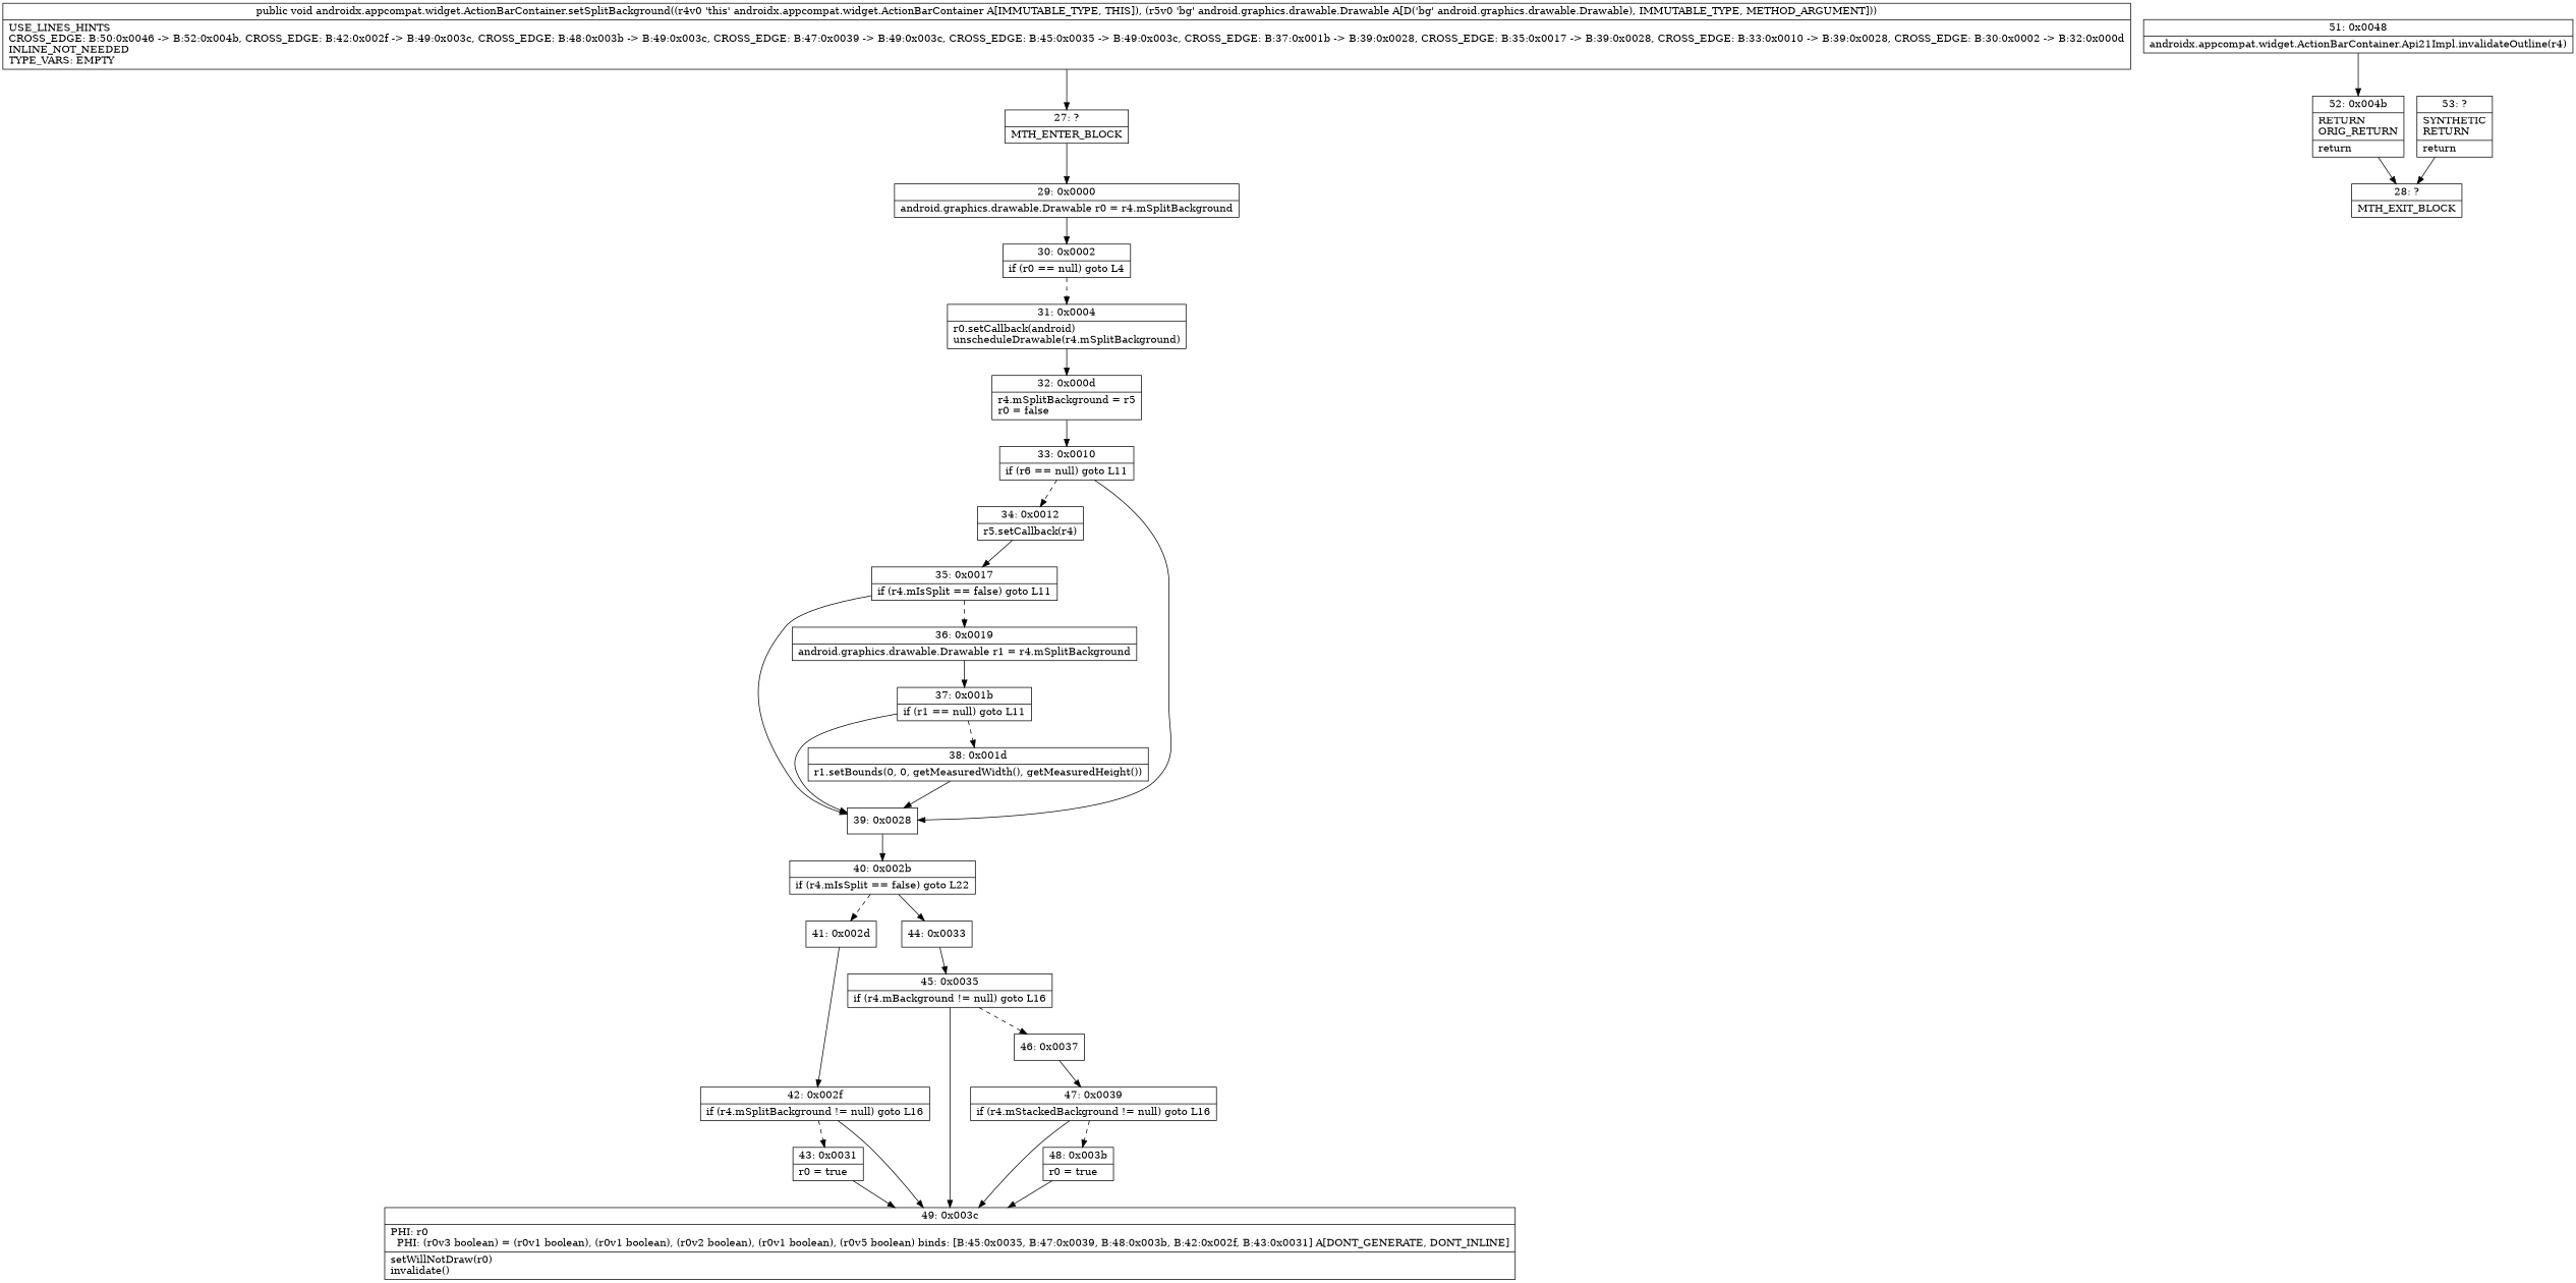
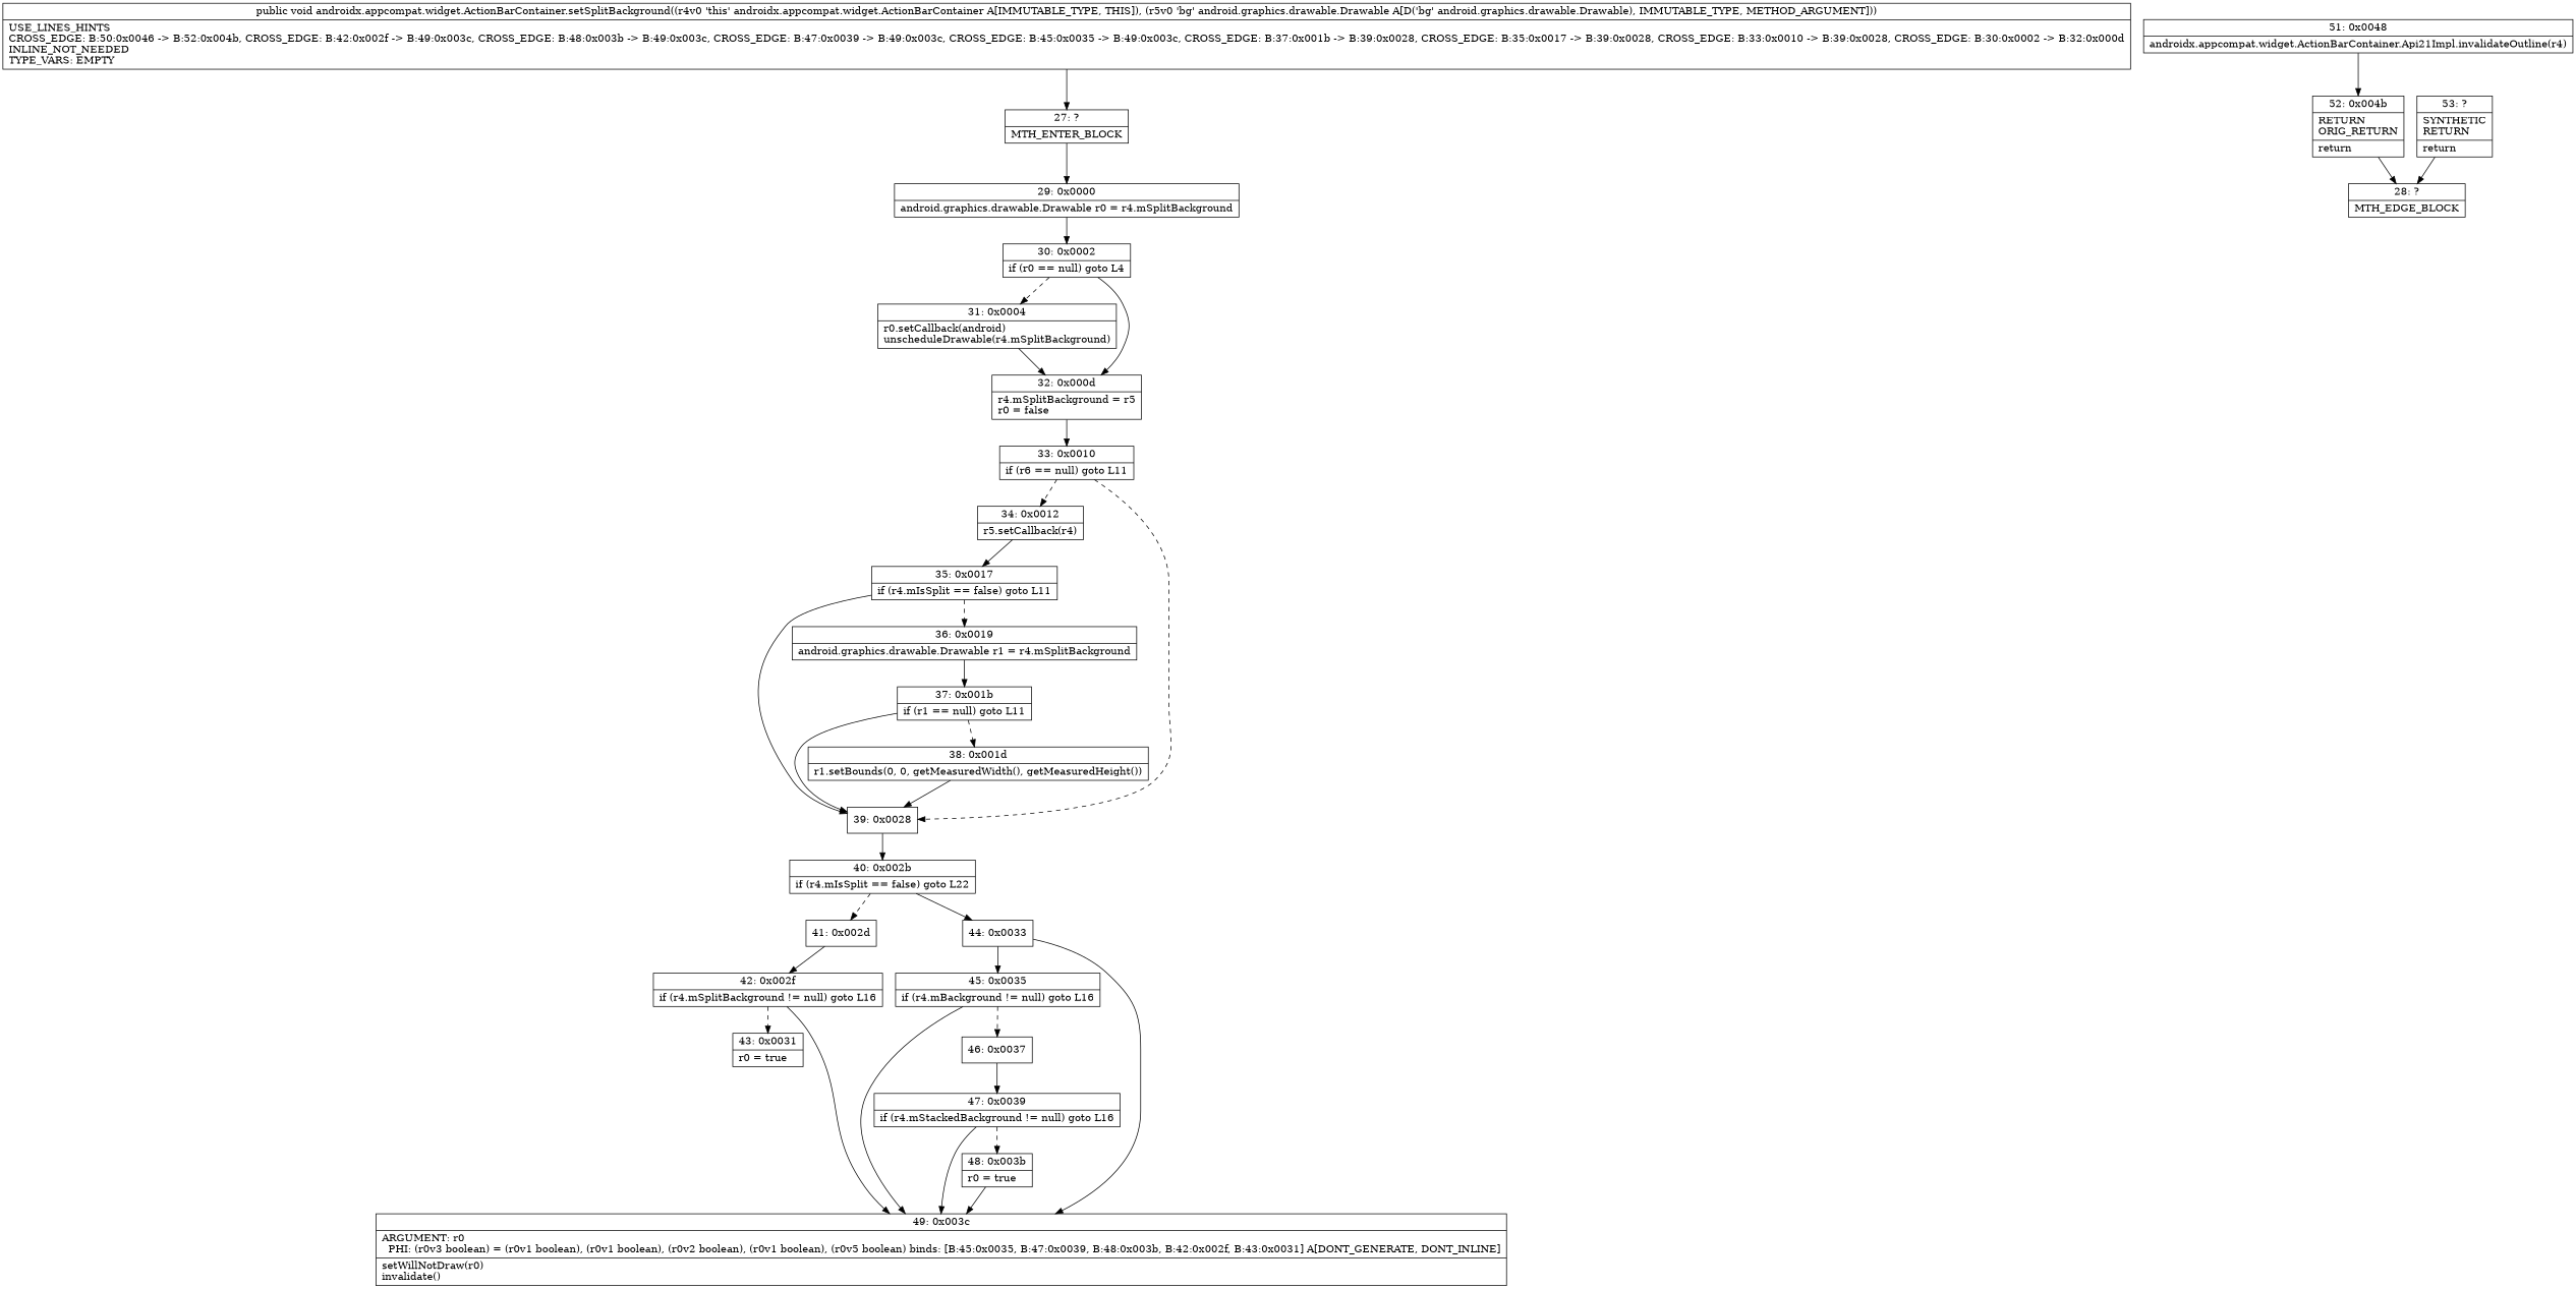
  digraph {
    node [shape=record]
    n1 [label="{27\:\ ?|MTH_ENTER_BLOCK\l}"]
    n2 [label="{29\:\ 0x0000|android.graphics.drawable.Drawable r0 = r4.mSplitBackground\l}"]
    n3 [label="{30\:\ 0x0002|if (r0 == null) goto L4\l}"]
    n4 [label="{31\:\ 0x0004|r0.setCallback(android)\lunscheduleDrawable(r4.mSplitBackground)\l}"]
    n5 [label="{32\:\ 0x000d|r4.mSplitBackground = r5\lr0 = false\l}"]
    n6 [label="{33\:\ 0x0010|if (r6 == null) goto L11\l}"]
    n7 [label="{34\:\ 0x0012|r5.setCallback(r4)\l}"]
    n8 [label="{39\:\ 0x0028}"]
    n9 [label="{35\:\ 0x0017|if (r4.mIsSplit == false) goto L11\l}"]
    n10 [label="{40\:\ 0x002b|if (r4.mIsSplit == false) goto L22\l}"]
    n11 [label="{36\:\ 0x0019|android.graphics.drawable.Drawable r1 = r4.mSplitBackground\l}"]
    n12 [label="{37\:\ 0x001b|if (r1 == null) goto L11\l}"]
    n13 [label="{38\:\ 0x001d|r1.setBounds(0, 0, getMeasuredWidth(), getMeasuredHeight())\l}"]
    n14 [label="{41\:\ 0x002d}"]
    n15 [label="{44\:\ 0x0033}"]
    n16 [label="{42\:\ 0x002f|if (r4.mSplitBackground != null) goto L16\l}"]
    n17 [label="{45\:\ 0x0035|if (r4.mBackground != null) goto L16\l}"]
    n18 [label="{43\:\ 0x0031|r0 = true\l}"]
-   n19 [label="{49\:\ 0x003c|PHI: r0 \l  PHI: (r0v3 boolean) = (r0v1 boolean), (r0v1 boolean), (r0v2 boolean), (r0v1 boolean), (r0v5 boolean) binds: [B:45:0x0035, B:47:0x0039, B:48:0x003b, B:42:0x002f, B:43:0x0031] A[DONT_GENERATE, DONT_INLINE]\l|setWillNotDraw(r0)\linvalidate()\l}"]
+   n19 [label="{49\:\ 0x003c|ARGUMENT: r0 \l  PHI: (r0v3 boolean) = (r0v1 boolean), (r0v1 boolean), (r0v2 boolean), (r0v1 boolean), (r0v5 boolean) binds: [B:45:0x0035, B:47:0x0039, B:48:0x003b, B:42:0x002f, B:43:0x0031] A[DONT_GENERATE, DONT_INLINE]\l|setWillNotDraw(r0)\linvalidate()\l}"]
    n20 [label="{51\:\ 0x0048|androidx.appcompat.widget.ActionBarContainer.Api21Impl.invalidateOutline(r4)\l}"]
    n21 [label="{52\:\ 0x004b|RETURN\lORIG_RETURN\l|return\l}"]
    n22 [label="{53\:\ ?|SYNTHETIC\lRETURN\l|return\l}"]
-   n23 [label="{28\:\ ?|MTH_EXIT_BLOCK\l}"]
+   n23 [label="{28\:\ ?|MTH_EDGE_BLOCK\l}"]
    n24 [label="{46\:\ 0x0037}"]
    n25 [label="{47\:\ 0x0039|if (r4.mStackedBackground != null) goto L16\l}"]
    n26 [label="{48\:\ 0x003b|r0 = true\l}"]
    n27 [label="{public void androidx.appcompat.widget.ActionBarContainer.setSplitBackground((r4v0 'this' androidx.appcompat.widget.ActionBarContainer A[IMMUTABLE_TYPE, THIS]), (r5v0 'bg' android.graphics.drawable.Drawable A[D('bg' android.graphics.drawable.Drawable), IMMUTABLE_TYPE, METHOD_ARGUMENT]))  | USE_LINES_HINTS\lCROSS_EDGE: B:50:0x0046 \-\> B:52:0x004b, CROSS_EDGE: B:42:0x002f \-\> B:49:0x003c, CROSS_EDGE: B:48:0x003b \-\> B:49:0x003c, CROSS_EDGE: B:47:0x0039 \-\> B:49:0x003c, CROSS_EDGE: B:45:0x0035 \-\> B:49:0x003c, CROSS_EDGE: B:37:0x001b \-\> B:39:0x0028, CROSS_EDGE: B:35:0x0017 \-\> B:39:0x0028, CROSS_EDGE: B:33:0x0010 \-\> B:39:0x0028, CROSS_EDGE: B:30:0x0002 \-\> B:32:0x000d\lINLINE_NOT_NEEDED\lTYPE_VARS: EMPTY\l}"]
    n1 -> n2
    n2 -> n3
    n3 -> n4 [style=dashed]
+   n3 -> n5
    n4 -> n5
    n5 -> n6
    n6 -> n7 [style=dashed]
-   n6 -> n8
+   n6 -> n8 [style=dashed]
    n7 -> n9
    n8 -> n10
    n9 -> n8
    n9 -> n11 [style=dashed]
    n10 -> n14 [style=dashed]
    n10 -> n15
    n11 -> n12
    n12 -> n8
    n12 -> n13 [style=dashed]
    n13 -> n8
    n14 -> n16
    n15 -> n17
    n16 -> n18 [style=dashed]
    n16 -> n19
    n17 -> n19
    n17 -> n24 [style=dashed]
-   n18 -> n19
+   n15 -> n19
    n20 -> n21
    n21 -> n23
    n22 -> n23
    n24 -> n25
    n25 -> n19
    n25 -> n26 [style=dashed]
    n26 -> n19
    n27 -> n1
  }
